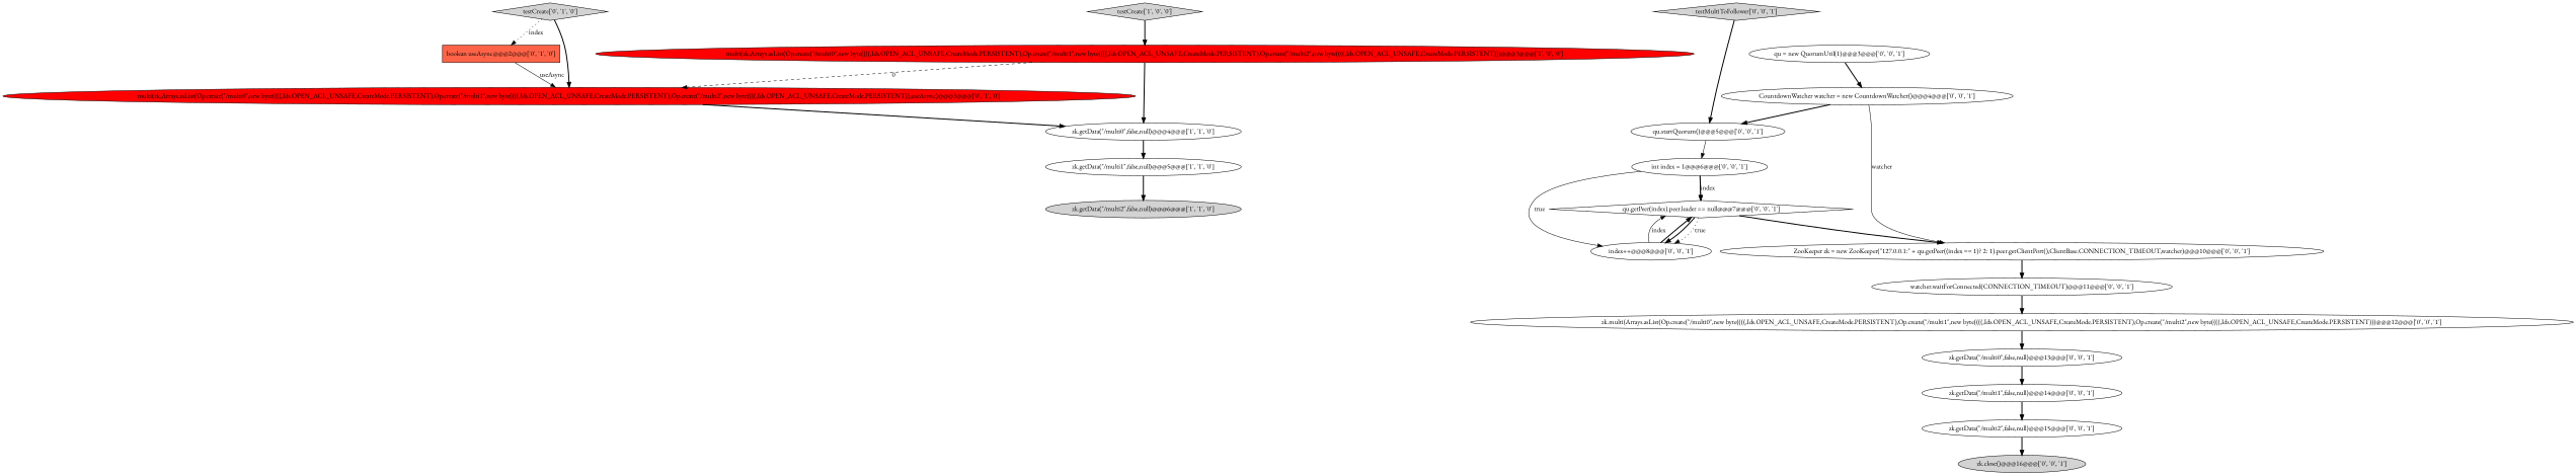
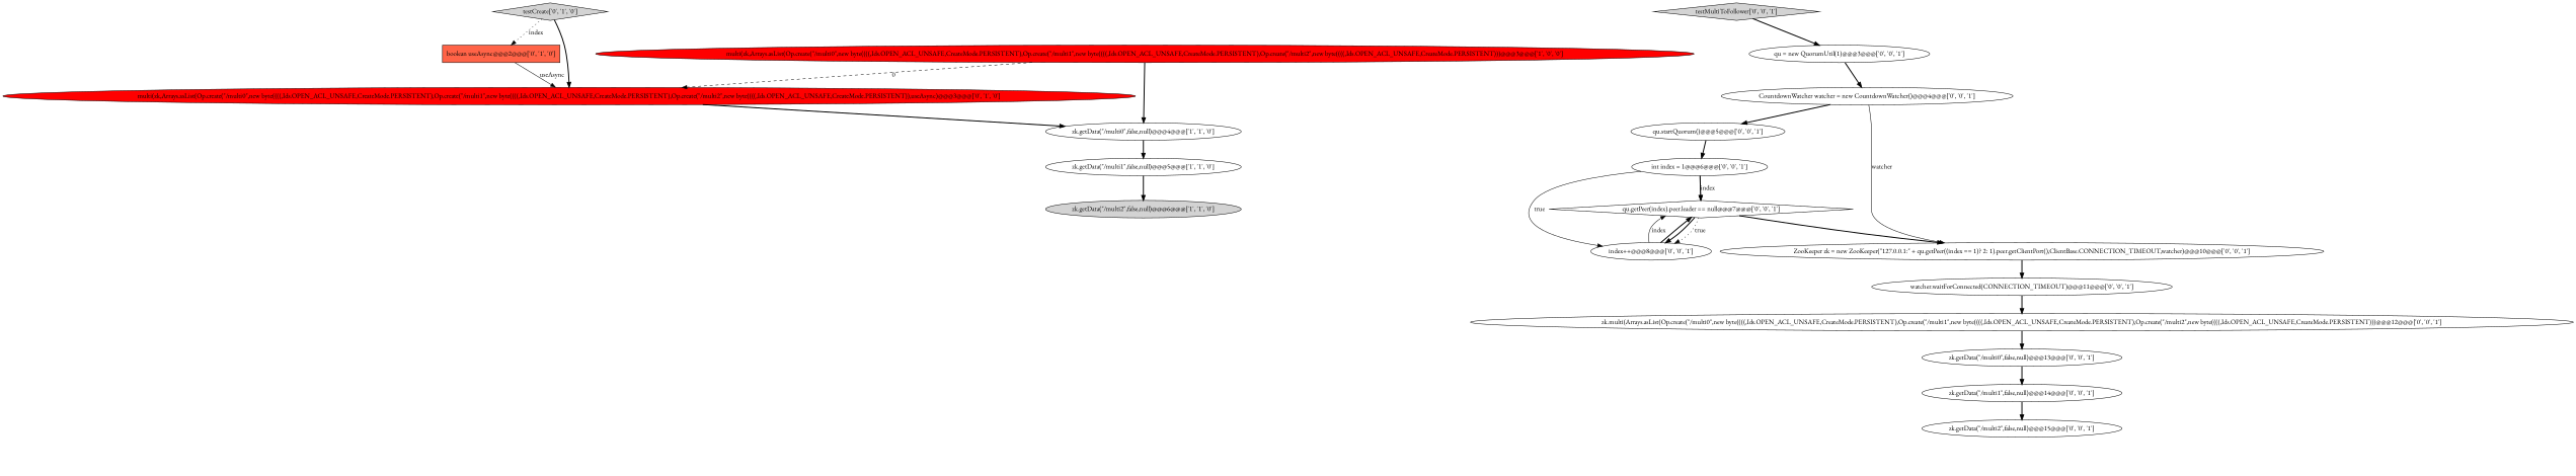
  digraph {
    fontname="EB Garamond"
    node [fillcolor=white fontname="EB Garamond" shape=ellipse style=filled]
    edge [fontname="EB Garamond" style=bold]
    n1 [fillcolor=lightgray label="testCreate['0', '1', '0']" shape=diamond]
    n2 [fillcolor=tomato label="boolean useAsync@@@2@@@['0', '1', '0']" shape=box]
    n3 [fillcolor=red label="multi(zk,Arrays.asList(Op.create(\"/multi0\",new byte((((,Ids.OPEN_ACL_UNSAFE,CreateMode.PERSISTENT),Op.create(\"/multi1\",new byte((((,Ids.OPEN_ACL_UNSAFE,CreateMode.PERSISTENT),Op.create(\"/multi2\",new byte((((,Ids.OPEN_ACL_UNSAFE,CreateMode.PERSISTENT)),useAsync)@@@3@@@['0', '1', '0']"]
    n4 [label="zk.getData(\"/multi0\",false,null)@@@4@@@['1', '1', '0']"]
    n5 [label="qu.getPeer(index).peer.leader == null@@@7@@@['0', '0', '1']" shape=diamond]
    n6 [label="index++@@@8@@@['0', '0', '1']"]
    n7 [label="ZooKeeper zk = new ZooKeeper(\"127.0.0.1:\" + qu.getPeer((index == 1)? 2: 1).peer.getClientPort(),ClientBase.CONNECTION_TIMEOUT,watcher)@@@10@@@['0', '0', '1']"]
    n8 [label="watcher.waitForConnected(CONNECTION_TIMEOUT)@@@11@@@['0', '0', '1']"]
    n9 [label="CountdownWatcher watcher = new CountdownWatcher()@@@4@@@['0', '0', '1']"]
    n10 [label="qu.startQuorum()@@@5@@@['0', '0', '1']"]
    n11 [label="int index = 1@@@6@@@['0', '0', '1']"]
    n12 [label="zk.getData(\"/multi1\",false,null)@@@5@@@['1', '1', '0']"]
    n13 [fillcolor=lightgray label="zk.getData(\"/multi2\",false,null)@@@6@@@['1', '1', '0']"]
    n14 [label="zk.getData(\"/multi2\",false,null)@@@15@@@['0', '0', '1']"]
-   n15 [fillcolor=lightgray label="zk.close()@@@16@@@['0', '0', '1']"]
-   n16 [fillcolor=lightgray label="testCreate['1', '0', '0']" shape=diamond]
    n17 [fillcolor=red label="multi(zk,Arrays.asList(Op.create(\"/multi0\",new byte((((,Ids.OPEN_ACL_UNSAFE,CreateMode.PERSISTENT),Op.create(\"/multi1\",new byte((((,Ids.OPEN_ACL_UNSAFE,CreateMode.PERSISTENT),Op.create(\"/multi2\",new byte((((,Ids.OPEN_ACL_UNSAFE,CreateMode.PERSISTENT)))@@@3@@@['1', '0', '0']"]
    n18 [label="zk.multi(Arrays.asList(Op.create(\"/multi0\",new byte((((,Ids.OPEN_ACL_UNSAFE,CreateMode.PERSISTENT),Op.create(\"/multi1\",new byte((((,Ids.OPEN_ACL_UNSAFE,CreateMode.PERSISTENT),Op.create(\"/multi2\",new byte((((,Ids.OPEN_ACL_UNSAFE,CreateMode.PERSISTENT)))@@@12@@@['0', '0', '1']"]
    n19 [label="zk.getData(\"/multi0\",false,null)@@@13@@@['0', '0', '1']"]
    n20 [label="zk.getData(\"/multi1\",false,null)@@@14@@@['0', '0', '1']"]
    n21 [fillcolor=lightgray label="testMultiToFollower['0', '0', '1']" shape=diamond]
    n22 [label="qu = new QuorumUtil(1)@@@3@@@['0', '0', '1']"]
    n1 -> n2 [label=index style=dotted]
    n1 -> n3
    n2 -> n3 [label=useAsync style=solid]
    n3 -> n4
    n4 -> n12
    n5 -> n6
    n5 -> n6 [label=true style=dotted]
    n5 -> n7
    n6 -> n5 [label=index style=solid]
    n6 -> n5
    n7 -> n8
    n8 -> n18
    n9 -> n7 [label=watcher style=solid]
    n9 -> n10
-   n10 -> n11 [style=solid]
+   n10 -> n11
    n11 -> n5 [label=index style=solid]
    n11 -> n5
    n11 -> n6 [label=true style=solid]
    n12 -> n13
-   n14 -> n15
-   n16 -> n17
    n17 -> n3 [label=0 style=dashed]
    n17 -> n4
    n18 -> n19
    n19 -> n20
    n20 -> n14
-   n21 -> n10
+   n21 -> n22
    n22 -> n9
  }
